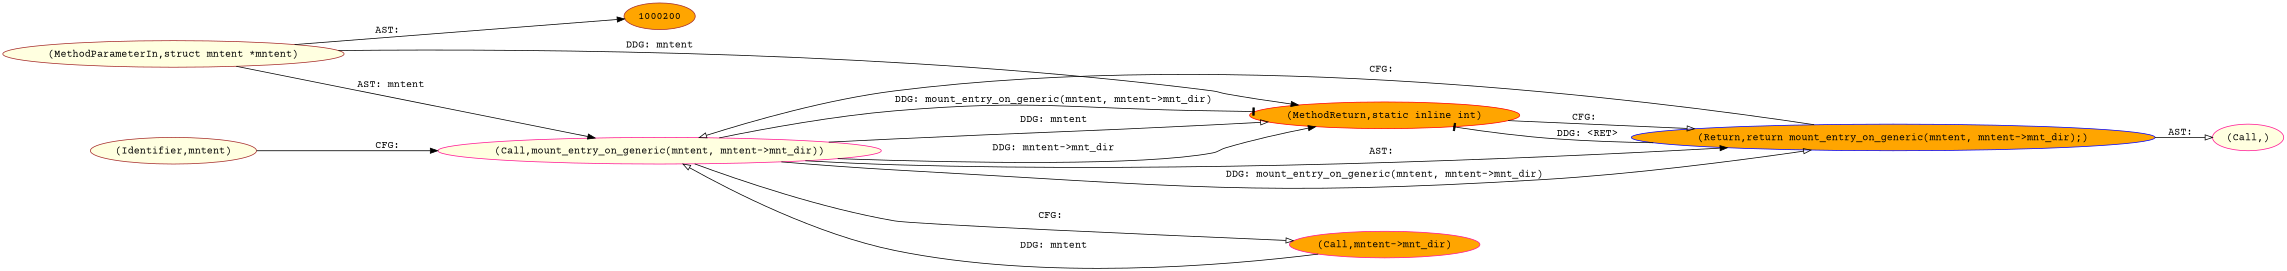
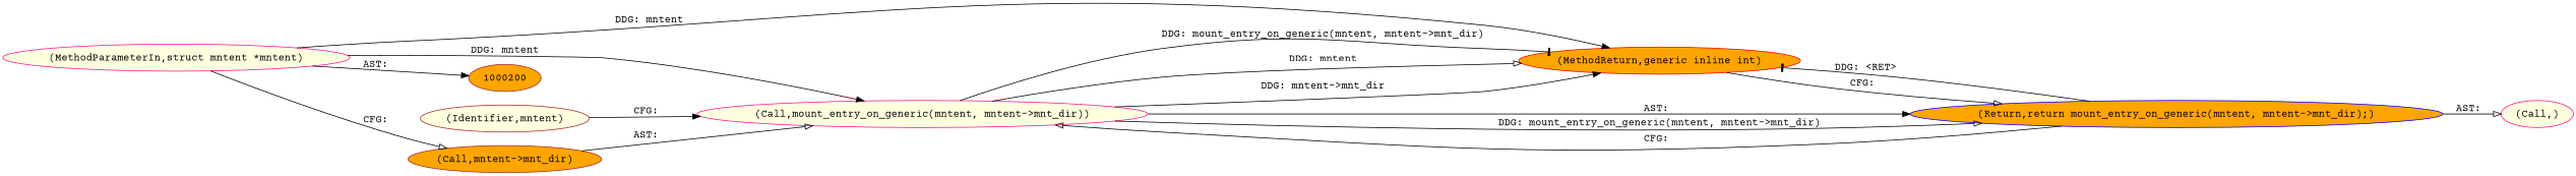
  digraph {
    fontname="Courier Prime"
    rankdir=LR
    node [color=deeppink fillcolor=lightyellow fontname="Courier Prime" style=filled]
    edge [arrowhead=onormal fontname="Courier Prime"]
-   n1 [color=brown label="(MethodParameterIn,struct mntent *mntent)"]
+   n1 [label="(MethodParameterIn,struct mntent *mntent)"]
    n2 [label="(Call,mount_entry_on_generic(mntent, mntent->mnt_dir))"]
-   n3 [color=red fillcolor=orange label="(MethodReturn,static inline int)"]
+   n3 [color=red fillcolor=orange label="(MethodReturn,generic inline int)"]
    n4 [color=brown fillcolor=orange label=1000200]
    n5 [color=blue fillcolor=orange label="(Return,return mount_entry_on_generic(mntent, mntent->mnt_dir);)"]
-   n6 [fillcolor=orange label="(Call,mntent->mnt_dir)"]
+   n6 [color=brown fillcolor=orange label="(Call,mntent->mnt_dir)"]
    n7 [label="(Call,)"]
    n8 [color=brown label="(Identifier,mntent)"]
-   n1 -> n2 [arrowhead=normal label="AST: mntent"]
+   n1 -> n2 [arrowhead=normal label="DDG: mntent"]
    n1 -> n3 [arrowhead=normal label="DDG: mntent"]
    n1 -> n4 [arrowhead=normal label="AST: "]
    n2 -> n3 [arrowhead=tee label="DDG: mount_entry_on_generic(mntent, mntent->mnt_dir)"]
    n2 -> n3 [label="DDG: mntent"]
    n2 -> n3 [arrowhead=normal label="DDG: mntent->mnt_dir"]
    n2 -> n5 [arrowhead=normal label="AST: "]
    n2 -> n5 [label="DDG: mount_entry_on_generic(mntent, mntent->mnt_dir)"]
-   n2 -> n6 [label="CFG: "]
+   n1 -> n6 [label="CFG: "]
    n3 -> n5 [label="CFG: "]
    n5 -> n2 [label="CFG: "]
    n5 -> n3 [arrowhead=tee label="DDG: <RET>"]
    n5 -> n7 [label="AST: "]
-   n6 -> n2 [label="DDG: mntent"]
+   n6 -> n2 [label="AST: "]
    n8 -> n2 [arrowhead=normal label="CFG: "]
  }
